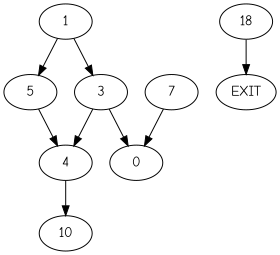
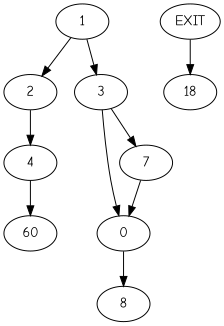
  digraph {
    fontname="Comic Neue"
    node [fontname="Comic Neue"]
    edge [fontname="Comic Neue"]
    1
-   2 [label=5]
+   2
    3
    n4 [label=18]
    n5 [label=EXIT]
    4
    n7 [label=0]
    7
-   10
+   10 [label=60]
+   8
    1 -> 2
    1 -> 3
    2 -> 4
    3 -> n7
-   3 -> 4
-   n4 -> n5
+   3 -> 7
+   n5 -> n4
    4 -> 10
+   n7 -> 8
    7 -> n7
  }
